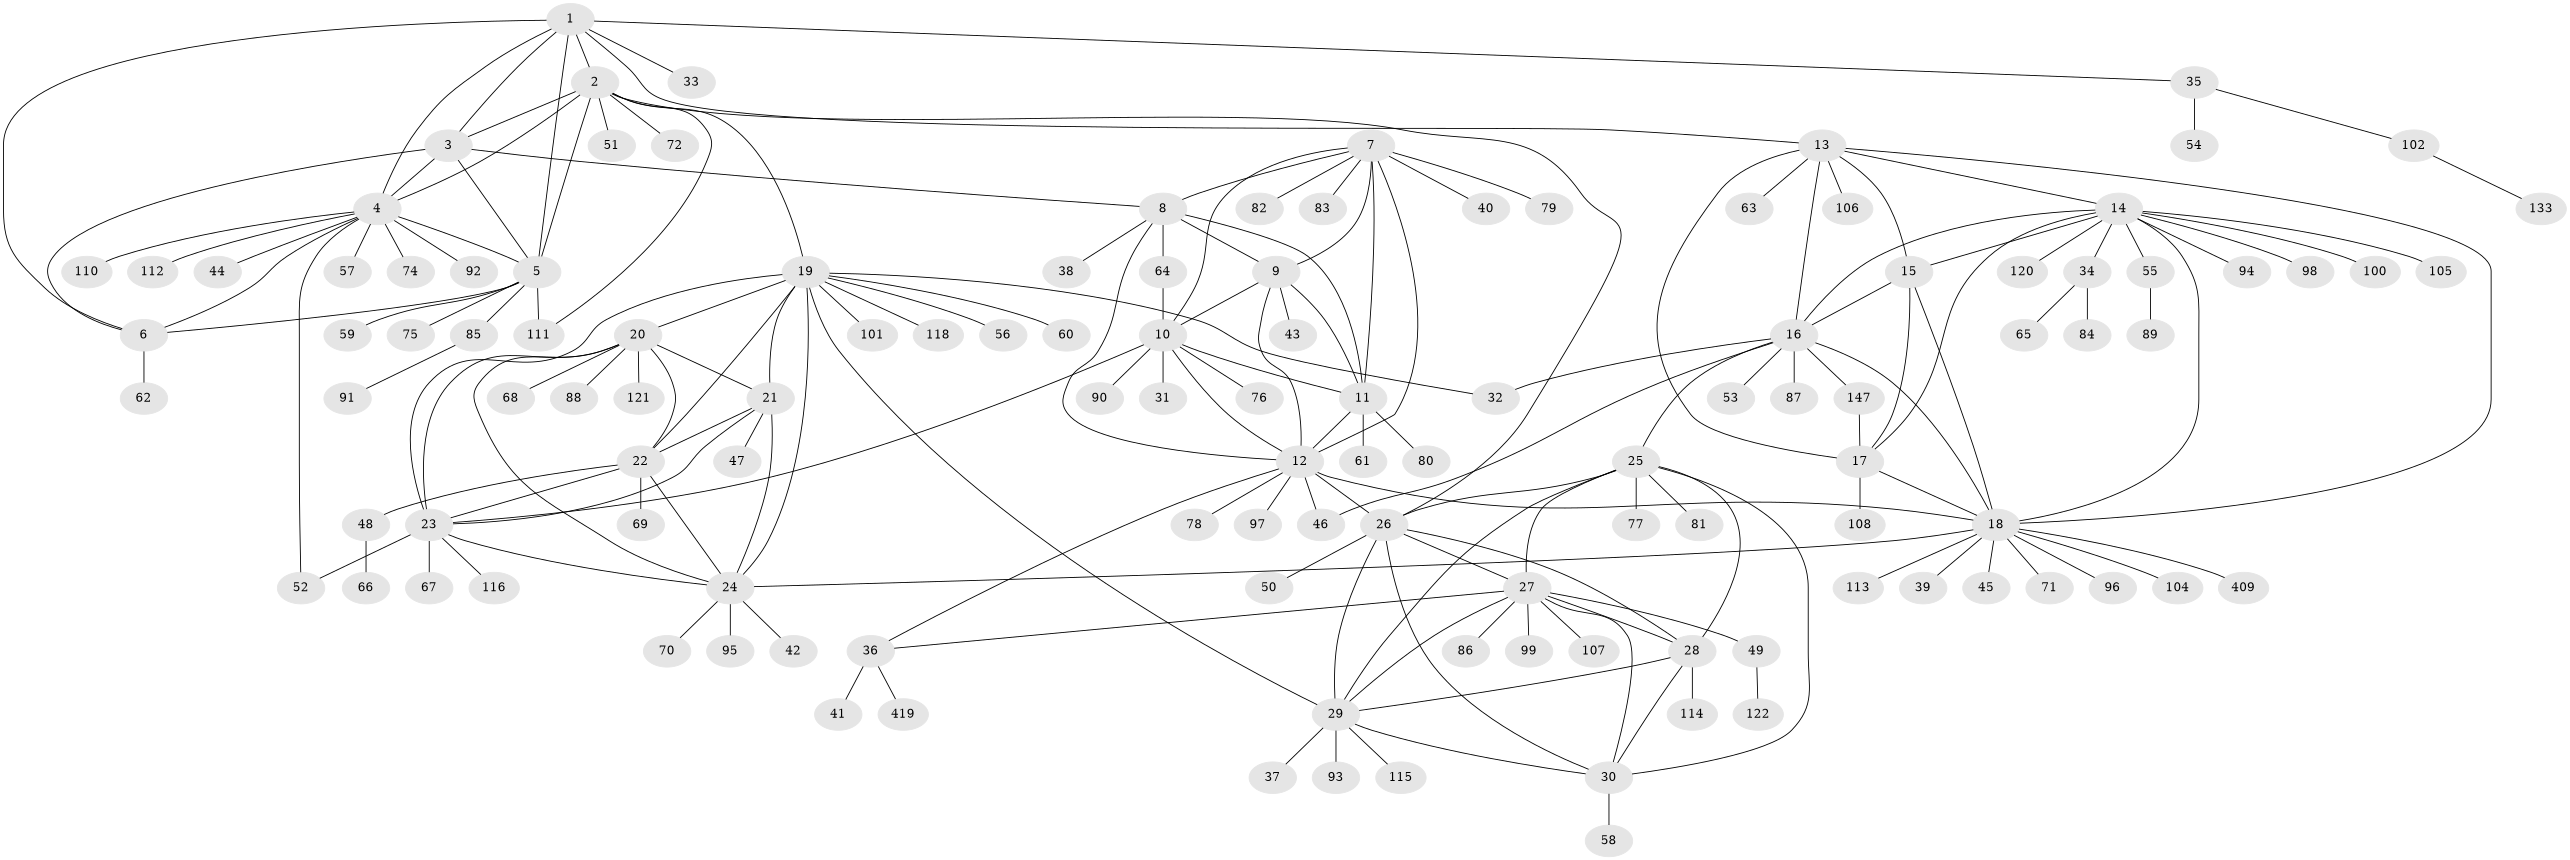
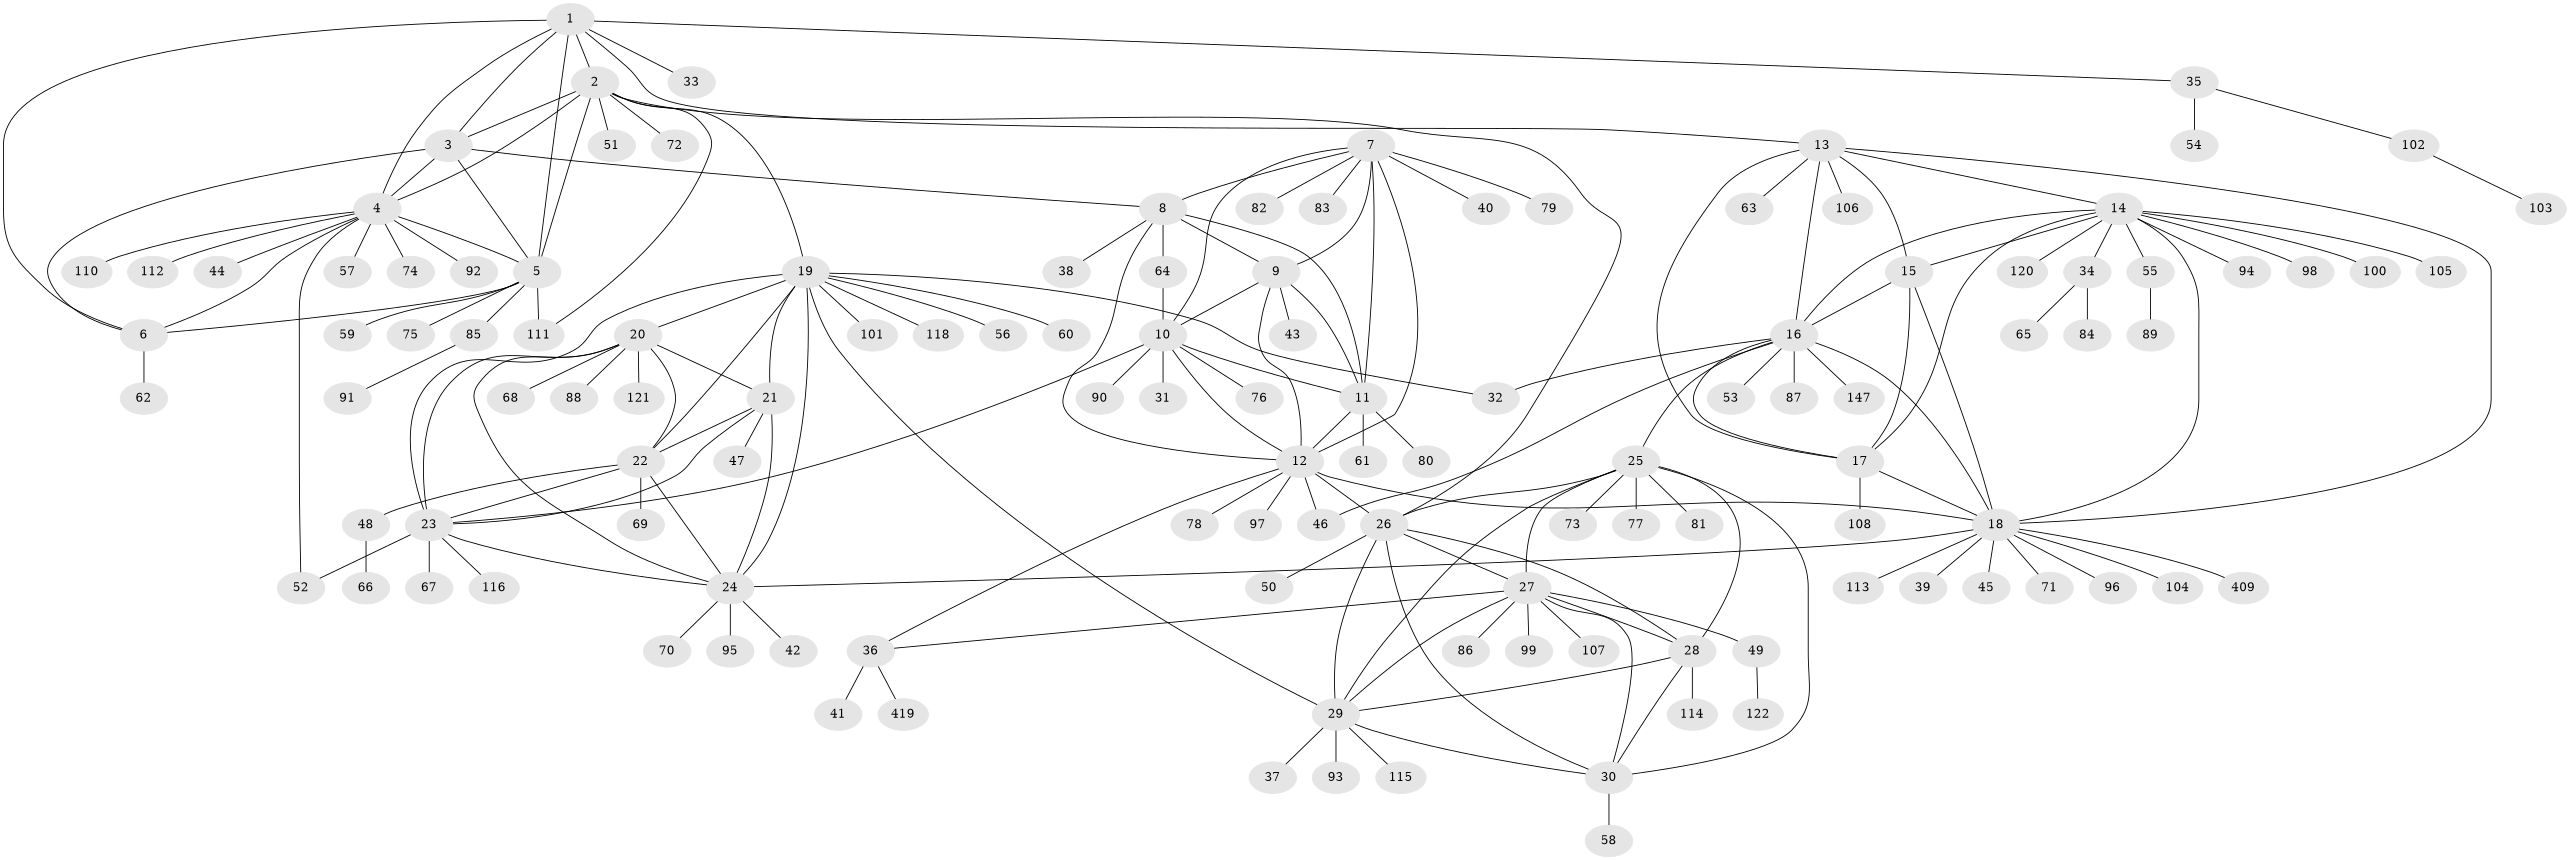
  graph {
    node [color=gray90 style=filled]
    1
    2
    3
    4
    5
    6
    13
    33
    35
    19
    26
    51
    72
    111
    8
    44
    52
    57
    74
    92
    110
    112
    59
    75
    85
    62
    18
    14
    15
    16
    17
    63
    106
    54
    102
    23
    32
    24
    20
    21
    22
    29
    56
    60
    101
    118
    27
    28
    30
    50
    9
    11
    12
    38
    64
    91
    7
    10
    40
    79
    82
    83
    43
    31
    76
    90
    61
    80
    36
    46
    78
    97
    67
    116
    39
    45
    71
    96
    104
    n80 [label=409]
    113
    41
    n83 [label=419]
    34
    55
    94
    98
    100
    105
    120
    25
    53
    87
    n94 [label=147]
    108
    65
    84
    89
+   73
    77
    81
    42
    70
    95
    68
    88
    121
    47
    48
    69
    37
    93
    115
    66
    49
    86
    99
    107
    114
    58
    122
-   103 [label=133]
+   103
    1 -- 2
    1 -- 3
    1 -- 4
    1 -- 5
    1 -- 6
    1 -- 13
    1 -- 33
    1 -- 35
    2 -- 3
    2 -- 4
    2 -- 5
    2 -- 19
    2 -- 26
    2 -- 51
    2 -- 72
    2 -- 111
    3 -- 4
    3 -- 5
    3 -- 6
    3 -- 8
    4 -- 5
    4 -- 6
    4 -- 44
    4 -- 52
    4 -- 57
    4 -- 74
    4 -- 92
    4 -- 110
    4 -- 112
    5 -- 6
    5 -- 111
    5 -- 59
    5 -- 75
    5 -- 85
    6 -- 62
    13 -- 18
    13 -- 14
    13 -- 15
    13 -- 16
    13 -- 17
    13 -- 63
    13 -- 106
    35 -- 54
    35 -- 102
    19 -- 23
    19 -- 32
    19 -- 24
    19 -- 20
    19 -- 21
    19 -- 22
    19 -- 29
    19 -- 56
    19 -- 60
    19 -- 101
    19 -- 118
    26 -- 29
    26 -- 27
    26 -- 28
    26 -- 30
    26 -- 50
    8 -- 9
    8 -- 11
    8 -- 12
    8 -- 38
    8 -- 64
    85 -- 91
    18 -- 24
    18 -- 39
    18 -- 45
    18 -- 71
    18 -- 96
    18 -- 104
    18 -- n80
    18 -- 113
    14 -- 18
    14 -- 15
    14 -- 16
    14 -- 17
    14 -- 34
    14 -- 55
    14 -- 94
    14 -- 98
    14 -- 100
    14 -- 105
    14 -- 120
    15 -- 18
    15 -- 16
    15 -- 17
    16 -- 18
-   n94 -- 17
+   16 -- 17
    16 -- 32
    16 -- 46
    16 -- 25
    16 -- 53
    16 -- 87
    16 -- n94
    17 -- 18
    17 -- 108
    102 -- 103
    23 -- 52
    23 -- 24
    23 -- 67
    23 -- 116
    24 -- 42
    24 -- 70
    24 -- 95
    20 -- 23
    20 -- 24
    20 -- 21
    20 -- 22
    20 -- 68
    20 -- 88
    20 -- 121
    21 -- 23
    21 -- 24
    21 -- 22
    21 -- 47
    22 -- 23
    22 -- 24
    22 -- 48
    22 -- 69
    29 -- 30
    29 -- 37
    29 -- 93
    29 -- 115
    27 -- 29
    27 -- 28
    27 -- 30
    27 -- 36
    27 -- 49
    27 -- 86
    27 -- 99
    27 -- 107
    28 -- 29
    28 -- 30
    28 -- 114
    30 -- 58
    9 -- 11
    9 -- 12
    9 -- 10
    9 -- 43
    11 -- 12
    11 -- 61
    11 -- 80
    12 -- 26
    12 -- 18
    12 -- 36
    12 -- 46
    12 -- 78
    12 -- 97
    64 -- 10
    7 -- 8
    7 -- 9
    7 -- 11
    7 -- 12
    7 -- 10
    7 -- 40
    7 -- 79
    7 -- 82
    7 -- 83
    10 -- 23
    10 -- 11
    10 -- 12
    10 -- 31
    10 -- 76
    10 -- 90
    36 -- 41
    36 -- n83
    34 -- 65
    34 -- 84
    55 -- 89
    25 -- 26
    25 -- 29
    25 -- 27
    25 -- 28
    25 -- 30
+   25 -- 73
    25 -- 77
    25 -- 81
    48 -- 66
    49 -- 122
  }
